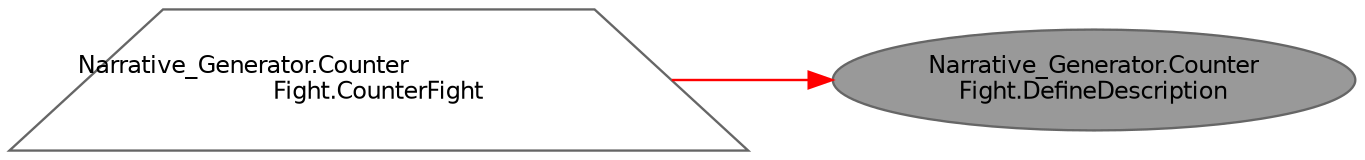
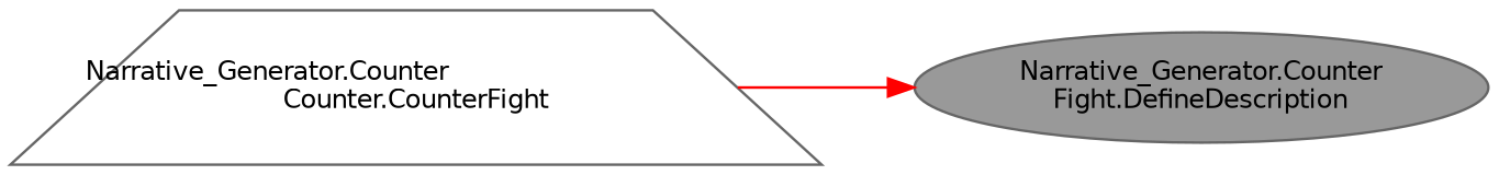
  digraph {
    rankdir=RL
    node [fontname=Helvetica fontsize=10 style=filled]
    n1 [color=gray40 fillcolor=grey60 fontcolor=black height=0.2 label="Narrative_Generator.Counter\lFight.DefineDescription" shape=ellipse width=0.4]
-   n2 [color=grey40 fillcolor=white height=0.2 label="Narrative_Generator.Counter\lFight.CounterFight" shape=trapezium width=0.4]
+   n2 [color=grey40 fillcolor=white height=0.2 label="Narrative_Generator.Counter\lCounter.CounterFight" shape=trapezium width=0.4]
    n1 -> n2 [color=red dir=back fontname=Helvetica fontsize=10 labelfontname=Helvetica labelfontsize=10 style=solid]
  }
